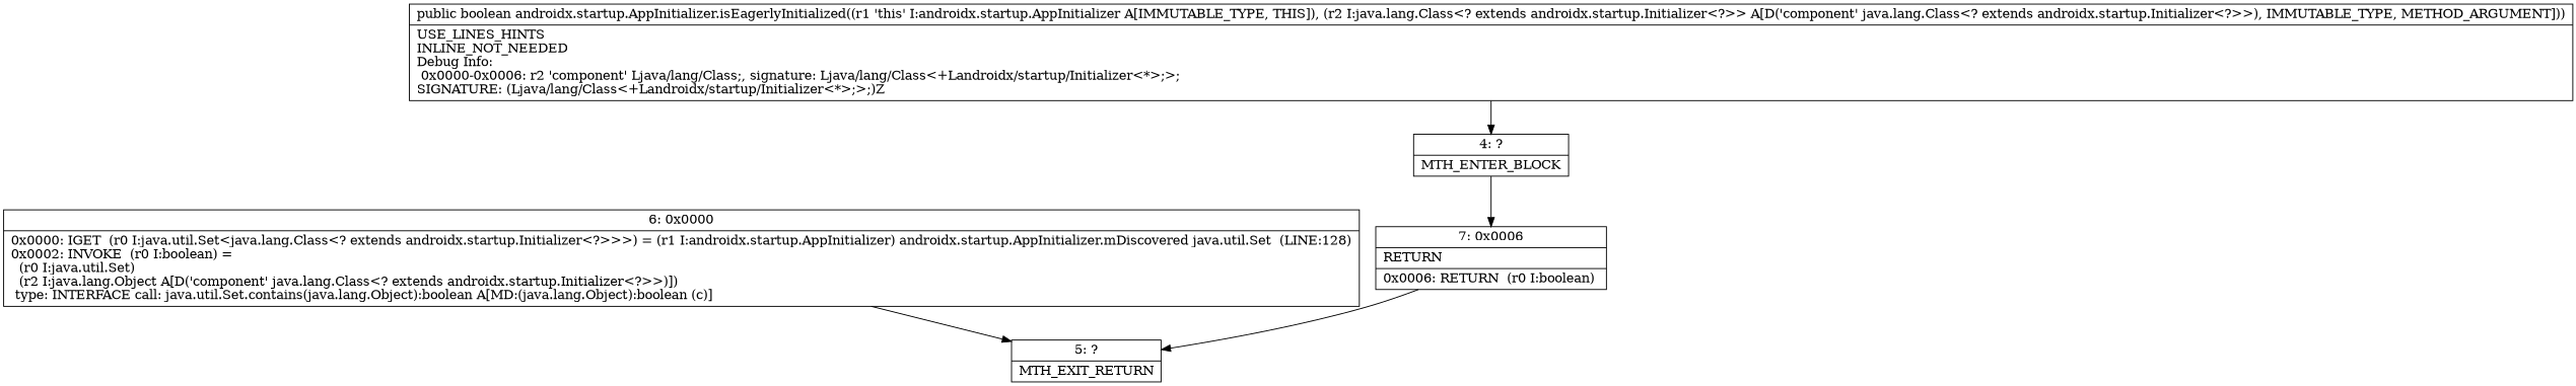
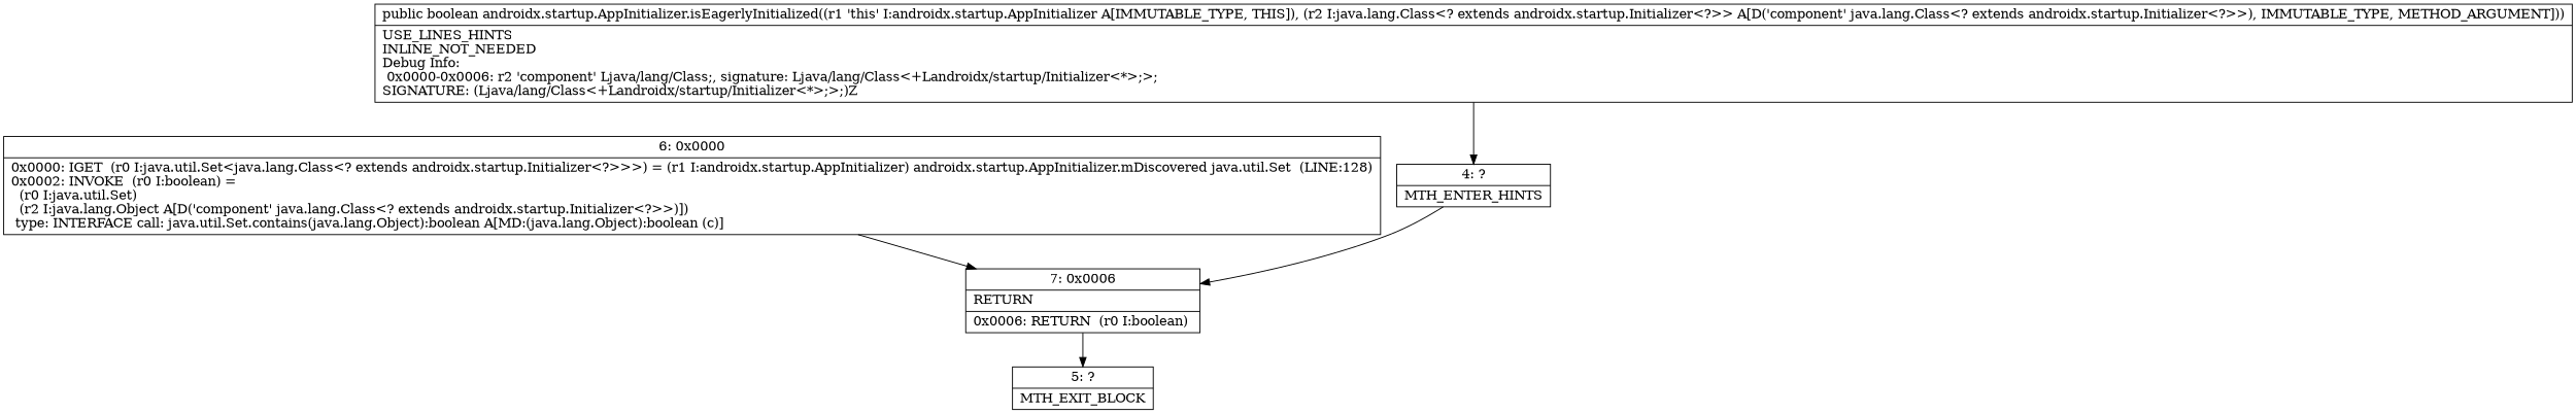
  digraph {
    node [shape=record]
-   n1 [label="{4\:\ ?|MTH_ENTER_BLOCK\l}"]
+   n1 [label="{4\:\ ?|MTH_ENTER_HINTS\l}"]
    n2 [label="{7\:\ 0x0006|RETURN\l|0x0006: RETURN  (r0 I:boolean) \l}"]
    n3 [label="{6\:\ 0x0000|0x0000: IGET  (r0 I:java.util.Set\<java.lang.Class\<? extends androidx.startup.Initializer\<?\>\>\>) = (r1 I:androidx.startup.AppInitializer) androidx.startup.AppInitializer.mDiscovered java.util.Set  (LINE:128)\l0x0002: INVOKE  (r0 I:boolean) = \l  (r0 I:java.util.Set)\l  (r2 I:java.lang.Object A[D('component' java.lang.Class\<? extends androidx.startup.Initializer\<?\>\>)])\l type: INTERFACE call: java.util.Set.contains(java.lang.Object):boolean A[MD:(java.lang.Object):boolean (c)]\l}"]
-   n4 [label="{5\:\ ?|MTH_EXIT_RETURN\l}"]
+   n4 [label="{5\:\ ?|MTH_EXIT_BLOCK\l}"]
    n5 [label="{public boolean androidx.startup.AppInitializer.isEagerlyInitialized((r1 'this' I:androidx.startup.AppInitializer A[IMMUTABLE_TYPE, THIS]), (r2 I:java.lang.Class\<? extends androidx.startup.Initializer\<?\>\> A[D('component' java.lang.Class\<? extends androidx.startup.Initializer\<?\>\>), IMMUTABLE_TYPE, METHOD_ARGUMENT]))  | USE_LINES_HINTS\lINLINE_NOT_NEEDED\lDebug Info:\l  0x0000\-0x0006: r2 'component' Ljava\/lang\/Class;, signature: Ljava\/lang\/Class\<+Landroidx\/startup\/Initializer\<*\>;\>;\lSIGNATURE: (Ljava\/lang\/Class\<+Landroidx\/startup\/Initializer\<*\>;\>;)Z\l}"]
    n1 -> n2
    n2 -> n4
-   n3 -> n4
+   n3 -> n2
    n5 -> n1
  }
